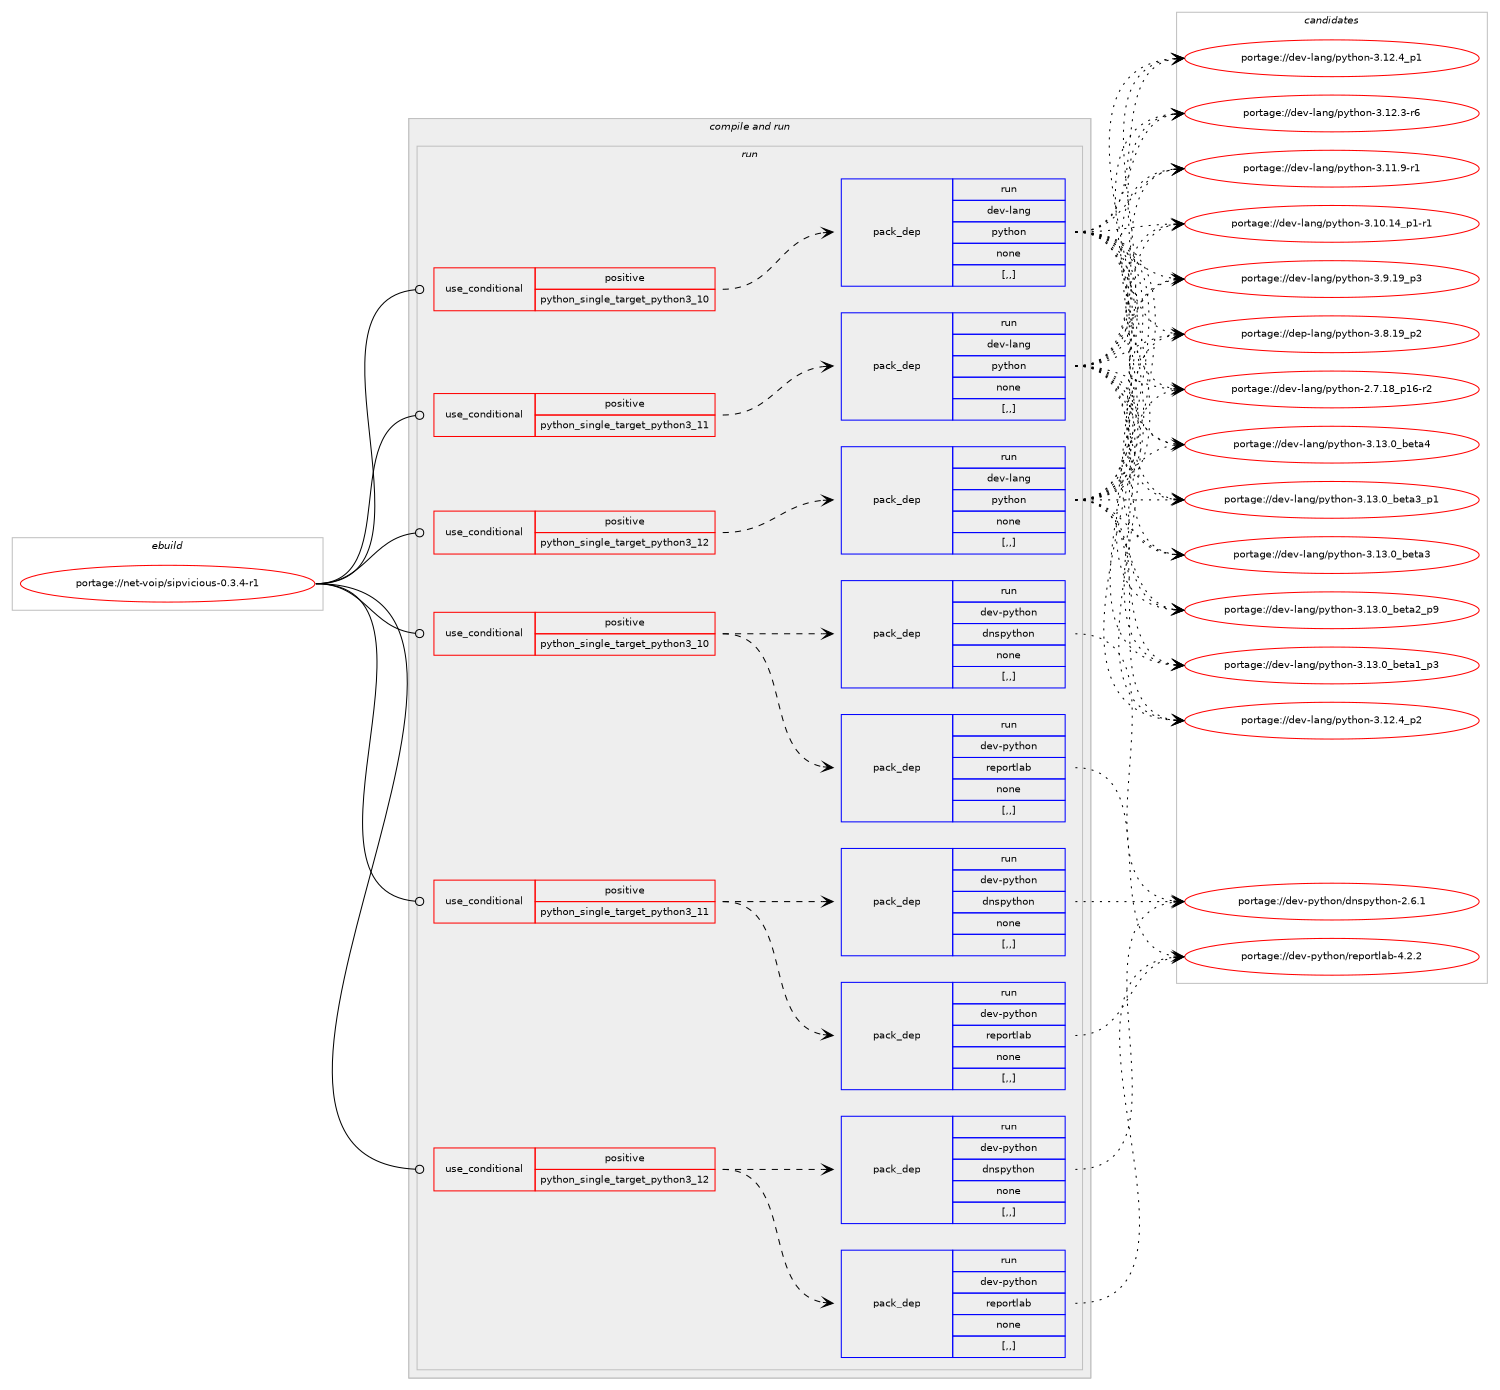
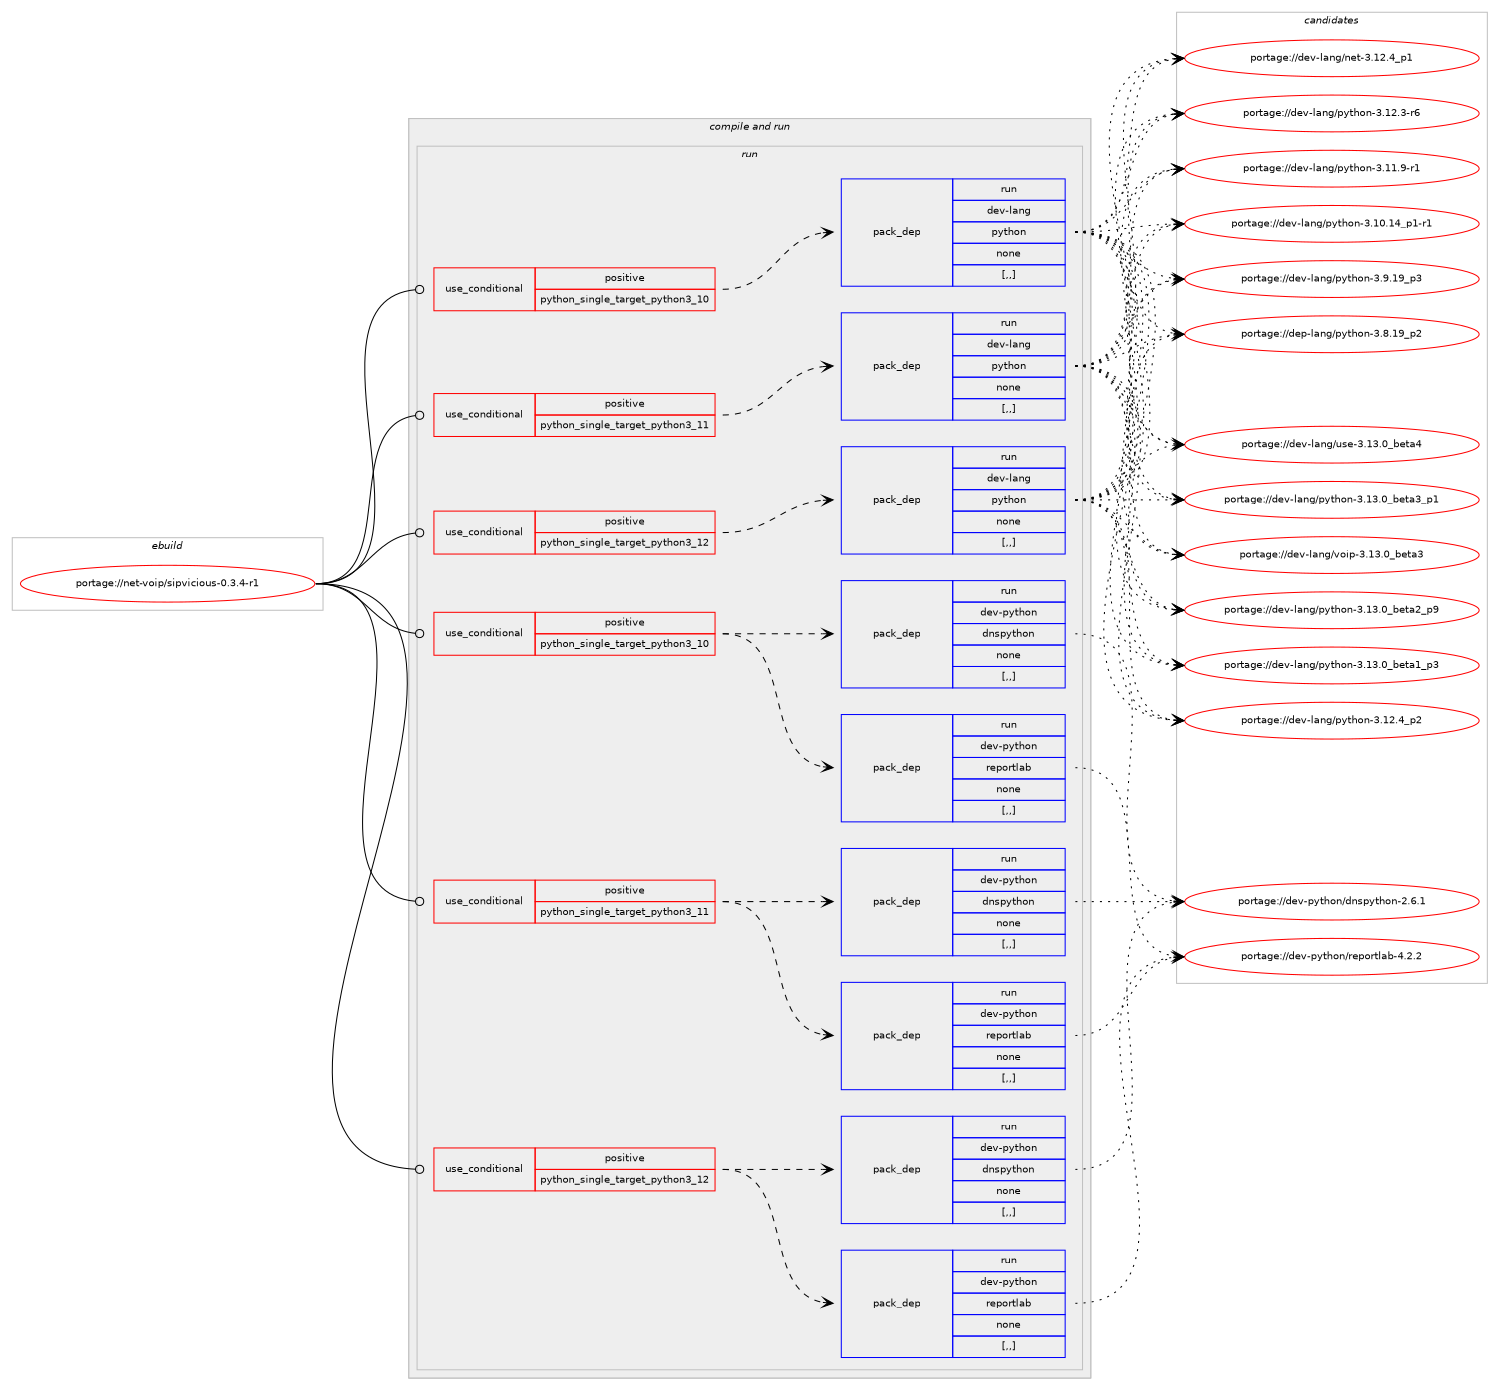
  digraph {
    compound=true
    concentrate=true
    fontname=Helvetica
    fontsize=10
    newrank=true
    rankdir=LR
    ranksep=1.5
    node [color=red fontname=Helvetica fontsize=10]
    edge [arrowhead=vee headport=w style=dotted tailport=e weight=100]
    n1 [label="portage://net-voip/sipvicious-0.3.4-r1" width=4]
    n2 [color=blue label=<<TABLE BORDER="0" CELLBORDER="1" CELLSPACING="0" CELLPADDING="4" WIDTH="220"><TR><TD ROWSPAN="6" CELLPADDING="30">pack_dep</TD></TR><TR><TD WIDTH="110">run</TD></TR><TR><TD>dev-lang</TD></TR><TR><TD>python</TD></TR><TR><TD>none</TD></TR><TR><TD>[,,]</TD></TR></TABLE>> shape=none]
    n3 [label=<<TABLE BORDER="0" CELLBORDER="1" CELLSPACING="0" CELLPADDING="4"><TR><TD ROWSPAN="3" CELLPADDING="10">use_conditional</TD></TR><TR><TD>positive</TD></TR><TR><TD>python_single_target_python3_10</TD></TR></TABLE>> shape=none]
    n4 [color=blue label=<<TABLE BORDER="0" CELLBORDER="1" CELLSPACING="0" CELLPADDING="4" WIDTH="220"><TR><TD ROWSPAN="6" CELLPADDING="30">pack_dep</TD></TR><TR><TD WIDTH="110">run</TD></TR><TR><TD>dev-python</TD></TR><TR><TD>dnspython</TD></TR><TR><TD>none</TD></TR><TR><TD>[,,]</TD></TR></TABLE>> shape=none]
    n5 [color=blue label=<<TABLE BORDER="0" CELLBORDER="1" CELLSPACING="0" CELLPADDING="4" WIDTH="220"><TR><TD ROWSPAN="6" CELLPADDING="30">pack_dep</TD></TR><TR><TD WIDTH="110">run</TD></TR><TR><TD>dev-python</TD></TR><TR><TD>reportlab</TD></TR><TR><TD>none</TD></TR><TR><TD>[,,]</TD></TR></TABLE>> shape=none]
    n6 [label=<<TABLE BORDER="0" CELLBORDER="1" CELLSPACING="0" CELLPADDING="4"><TR><TD ROWSPAN="3" CELLPADDING="10">use_conditional</TD></TR><TR><TD>positive</TD></TR><TR><TD>python_single_target_python3_10</TD></TR></TABLE>> shape=none]
    n7 [color=blue label=<<TABLE BORDER="0" CELLBORDER="1" CELLSPACING="0" CELLPADDING="4" WIDTH="220"><TR><TD ROWSPAN="6" CELLPADDING="30">pack_dep</TD></TR><TR><TD WIDTH="110">run</TD></TR><TR><TD>dev-lang</TD></TR><TR><TD>python</TD></TR><TR><TD>none</TD></TR><TR><TD>[,,]</TD></TR></TABLE>> shape=none]
    n8 [label=<<TABLE BORDER="0" CELLBORDER="1" CELLSPACING="0" CELLPADDING="4"><TR><TD ROWSPAN="3" CELLPADDING="10">use_conditional</TD></TR><TR><TD>positive</TD></TR><TR><TD>python_single_target_python3_11</TD></TR></TABLE>> shape=none]
    n9 [color=blue label=<<TABLE BORDER="0" CELLBORDER="1" CELLSPACING="0" CELLPADDING="4" WIDTH="220"><TR><TD ROWSPAN="6" CELLPADDING="30">pack_dep</TD></TR><TR><TD WIDTH="110">run</TD></TR><TR><TD>dev-python</TD></TR><TR><TD>dnspython</TD></TR><TR><TD>none</TD></TR><TR><TD>[,,]</TD></TR></TABLE>> shape=none]
    n10 [color=blue label=<<TABLE BORDER="0" CELLBORDER="1" CELLSPACING="0" CELLPADDING="4" WIDTH="220"><TR><TD ROWSPAN="6" CELLPADDING="30">pack_dep</TD></TR><TR><TD WIDTH="110">run</TD></TR><TR><TD>dev-python</TD></TR><TR><TD>reportlab</TD></TR><TR><TD>none</TD></TR><TR><TD>[,,]</TD></TR></TABLE>> shape=none]
    n11 [label=<<TABLE BORDER="0" CELLBORDER="1" CELLSPACING="0" CELLPADDING="4"><TR><TD ROWSPAN="3" CELLPADDING="10">use_conditional</TD></TR><TR><TD>positive</TD></TR><TR><TD>python_single_target_python3_11</TD></TR></TABLE>> shape=none]
    n12 [color=blue label=<<TABLE BORDER="0" CELLBORDER="1" CELLSPACING="0" CELLPADDING="4" WIDTH="220"><TR><TD ROWSPAN="6" CELLPADDING="30">pack_dep</TD></TR><TR><TD WIDTH="110">run</TD></TR><TR><TD>dev-lang</TD></TR><TR><TD>python</TD></TR><TR><TD>none</TD></TR><TR><TD>[,,]</TD></TR></TABLE>> shape=none]
    n13 [label=<<TABLE BORDER="0" CELLBORDER="1" CELLSPACING="0" CELLPADDING="4"><TR><TD ROWSPAN="3" CELLPADDING="10">use_conditional</TD></TR><TR><TD>positive</TD></TR><TR><TD>python_single_target_python3_12</TD></TR></TABLE>> shape=none]
    n14 [color=blue label=<<TABLE BORDER="0" CELLBORDER="1" CELLSPACING="0" CELLPADDING="4" WIDTH="220"><TR><TD ROWSPAN="6" CELLPADDING="30">pack_dep</TD></TR><TR><TD WIDTH="110">run</TD></TR><TR><TD>dev-python</TD></TR><TR><TD>dnspython</TD></TR><TR><TD>none</TD></TR><TR><TD>[,,]</TD></TR></TABLE>> shape=none]
    n15 [color=blue label=<<TABLE BORDER="0" CELLBORDER="1" CELLSPACING="0" CELLPADDING="4" WIDTH="220"><TR><TD ROWSPAN="6" CELLPADDING="30">pack_dep</TD></TR><TR><TD WIDTH="110">run</TD></TR><TR><TD>dev-python</TD></TR><TR><TD>reportlab</TD></TR><TR><TD>none</TD></TR><TR><TD>[,,]</TD></TR></TABLE>> shape=none]
    n16 [label=<<TABLE BORDER="0" CELLBORDER="1" CELLSPACING="0" CELLPADDING="4"><TR><TD ROWSPAN="3" CELLPADDING="10">use_conditional</TD></TR><TR><TD>positive</TD></TR><TR><TD>python_single_target_python3_12</TD></TR></TABLE>> shape=none]
-   n17 [label="portage://dev-lang/python-3.13.0_beta4" width=4]
+   n17 [label="portage://dev-lang/use-3.13.0_beta4" width=4]
    n18 [label="portage://dev-lang/python-3.13.0_beta3_p1" width=4]
-   n19 [label="portage://dev-lang/python-3.13.0_beta3" width=4]
+   n19 [label="portage://dev-lang/voip-3.13.0_beta3" width=4]
    n20 [label="portage://dev-lang/python-3.13.0_beta2_p9" width=4]
    n21 [label="portage://dev-lang/python-3.13.0_beta1_p3" width=4]
    n22 [label="portage://dev-lang/python-3.12.4_p2" width=4]
-   n23 [label="portage://dev-lang/python-3.12.4_p1" width=4]
+   n23 [label="portage://dev-lang/net-3.12.4_p1" width=4]
    n24 [label="portage://dev-lang/python-3.12.3-r6" width=4]
    n25 [label="portage://dev-lang/python-3.11.9-r1" width=4]
    n26 [label="portage://dev-lang/python-3.10.14_p1-r1" width=4]
    n27 [label="portage://dev-lang/python-3.9.19_p3" width=4]
    n28 [label="portage://dep-lang/python-3.8.19_p2" width=4]
-   n29 [label="portage://dev-lang/python-2.7.18_p16-r2" width=4]
    n30 [label="portage://dev-python/dnspython-2.6.1" width=4]
    n31 [label="portage://dev-python/reportlab-4.2.2" width=4]
    subgraph cluster_1 {
      color=gray
      label=<<i>ebuild</i>>
      n1
    }
    subgraph cluster_2 {
      color=gray
      label=<<i>dependencies</i>>
      subgraph cluster_3 {
        color=gray
        fillcolor="#eeeeee"
        label=<<i>compile</i>>
        style=filled
      }
      subgraph cluster_4 {
        color=gray
        fillcolor="#eeeeee"
        label=<<i>compile and run</i>>
        style=filled
      }
      subgraph cluster_5 {
        color=gray
        fillcolor="#eeeeee"
        label=<<i>run</i>>
        style=filled
        subgraph sub_6 {
          color=gray
          fillcolor="#eeeeee"
          label=<<i>run</i>>
          style=filled
          n3
          subgraph sub_7 {
            color=gray
            fillcolor="#eeeeee"
            label=<<i>run</i>>
            style=filled
            n2
          }
        }
        subgraph sub_8 {
          color=gray
          fillcolor="#eeeeee"
          label=<<i>run</i>>
          style=filled
          n6
          subgraph sub_9 {
            color=gray
            fillcolor="#eeeeee"
            label=<<i>run</i>>
            style=filled
            n4
          }
          subgraph sub_10 {
            color=gray
            fillcolor="#eeeeee"
            label=<<i>run</i>>
            style=filled
            n5
          }
        }
        subgraph sub_11 {
          color=gray
          fillcolor="#eeeeee"
          label=<<i>run</i>>
          style=filled
          n8
          subgraph sub_12 {
            color=gray
            fillcolor="#eeeeee"
            label=<<i>run</i>>
            style=filled
            n7
          }
        }
        subgraph sub_13 {
          color=gray
          fillcolor="#eeeeee"
          label=<<i>run</i>>
          style=filled
          n11
          subgraph sub_14 {
            color=gray
            fillcolor="#eeeeee"
            label=<<i>run</i>>
            style=filled
            n9
          }
          subgraph sub_15 {
            color=gray
            fillcolor="#eeeeee"
            label=<<i>run</i>>
            style=filled
            n10
          }
        }
        subgraph sub_16 {
          color=gray
          fillcolor="#eeeeee"
          label=<<i>run</i>>
          style=filled
          n13
          subgraph sub_17 {
            color=gray
            fillcolor="#eeeeee"
            label=<<i>run</i>>
            style=filled
            n12
          }
        }
        subgraph sub_18 {
          color=gray
          fillcolor="#eeeeee"
          label=<<i>run</i>>
          style=filled
          n16
          subgraph sub_19 {
            color=gray
            fillcolor="#eeeeee"
            label=<<i>run</i>>
            style=filled
            n14
          }
          subgraph sub_20 {
            color=gray
            fillcolor="#eeeeee"
            label=<<i>run</i>>
            style=filled
            n15
          }
        }
      }
    }
    subgraph cluster_21 {
      color=gray
      label=<<i>candidates</i>>
      rank=same
      subgraph sub_22 {
        color=black
        label=<<i>candidates</i>>
        nodesep=1
        rank=same
        n17
        n18
        n19
        n20
        n21
        n22
        n23
        n24
        n25
        n26
        n27
        n28
-       n29
      }
      subgraph sub_23 {
        color=black
        label=<<i>candidates</i>>
        nodesep=1
        rank=same
        n30
      }
      subgraph sub_24 {
        color=black
        label=<<i>candidates</i>>
        nodesep=1
        rank=same
        n31
      }
      subgraph sub_25 {
        color=black
        label=<<i>candidates</i>>
        nodesep=1
        rank=same
        n17
        n18
        n19
        n20
        n21
        n22
        n23
        n24
        n25
        n26
        n27
        n28
-       n29
      }
      subgraph sub_26 {
        color=black
        label=<<i>candidates</i>>
        nodesep=1
        rank=same
        n30
      }
      subgraph sub_27 {
        color=black
        label=<<i>candidates</i>>
        nodesep=1
        rank=same
        n31
      }
      subgraph sub_28 {
        color=black
        label=<<i>candidates</i>>
        nodesep=1
        rank=same
        n17
        n18
        n19
        n20
        n21
        n22
        n23
        n24
        n25
        n26
        n27
        n28
-       n29
      }
      subgraph sub_29 {
        color=black
        label=<<i>candidates</i>>
        nodesep=1
        rank=same
        n30
      }
      subgraph sub_30 {
        color=black
        label=<<i>candidates</i>>
        nodesep=1
        rank=same
        n31
      }
    }
    n1 -> n3 [arrowhead=odot style=solid weight=20]
    n1 -> n6 [arrowhead=odot style=solid weight=20]
    n1 -> n8 [arrowhead=odot style=solid weight=20]
    n1 -> n11 [arrowhead=odot style=solid weight=20]
    n1 -> n13 [arrowhead=odot style=solid weight=20]
    n1 -> n16 [arrowhead=odot style=solid weight=20]
    n2 -> n17
    n2 -> n18
    n2 -> n19
    n2 -> n20
    n2 -> n21
    n2 -> n22
    n2 -> n23
    n2 -> n24
    n2 -> n25
    n2 -> n26
    n2 -> n27
    n2 -> n28
-   n2 -> n29
    n3 -> n2 [style=dashed weight=20]
    n4 -> n30
    n5 -> n31
    n6 -> n4 [style=dashed weight=20]
    n6 -> n5 [style=dashed weight=20]
    n7 -> n17
    n7 -> n18
    n7 -> n19
    n7 -> n20
    n7 -> n21
    n7 -> n22
    n7 -> n23
    n7 -> n24
    n7 -> n25
    n7 -> n26
    n7 -> n27
    n7 -> n28
-   n7 -> n29
    n8 -> n7 [style=dashed weight=20]
    n9 -> n30
    n10 -> n31
    n11 -> n9 [style=dashed weight=20]
    n11 -> n10 [style=dashed weight=20]
    n12 -> n17
    n12 -> n18
    n12 -> n19
    n12 -> n20
    n12 -> n21
    n12 -> n22
    n12 -> n23
    n12 -> n24
    n12 -> n25
    n12 -> n26
    n12 -> n27
    n12 -> n28
-   n12 -> n29
    n13 -> n12 [style=dashed weight=20]
    n14 -> n30
    n15 -> n31
    n16 -> n14 [style=dashed weight=20]
    n16 -> n15 [style=dashed weight=20]
  }
